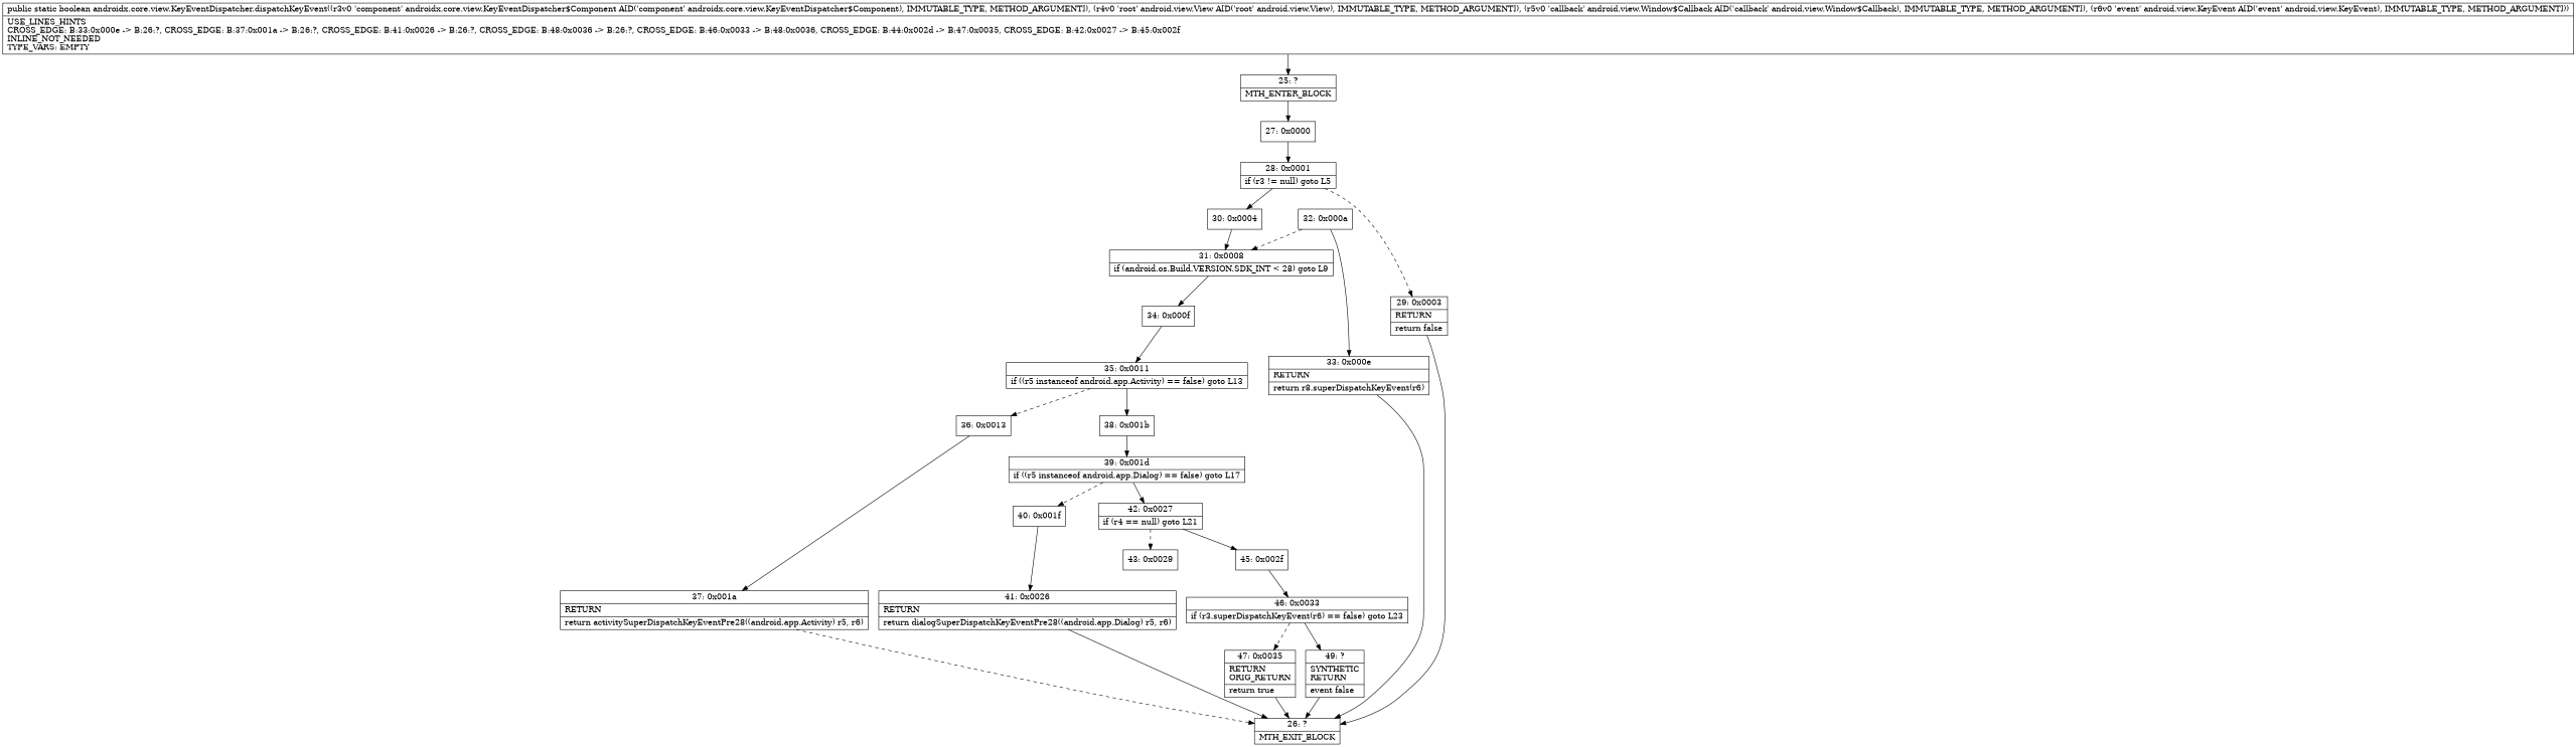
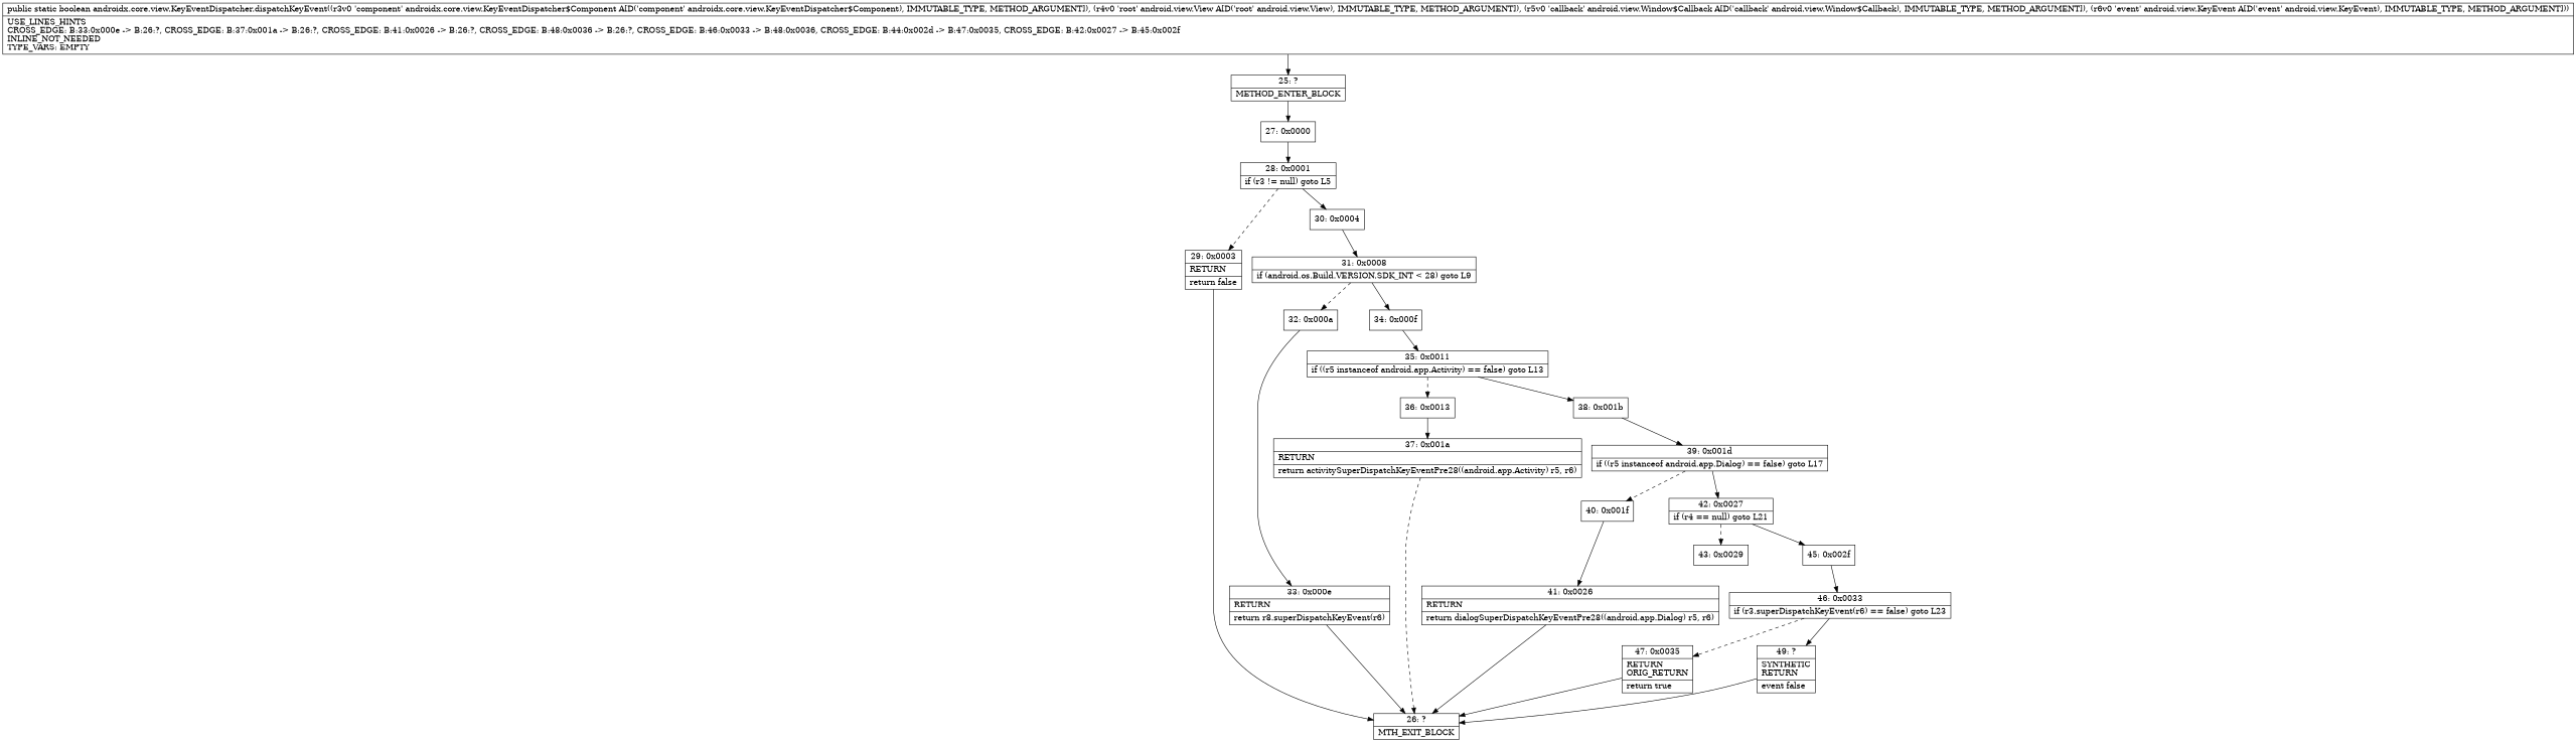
  digraph {
    node [shape=record]
-   n1 [label="{25\:\ ?|MTH_ENTER_BLOCK\l}"]
+   n1 [label="{25\:\ ?|METHOD_ENTER_BLOCK\l}"]
    n2 [label="{27\:\ 0x0000}"]
    n3 [label="{28\:\ 0x0001|if (r3 != null) goto L5\l}"]
    n4 [label="{29\:\ 0x0003|RETURN\l|return false\l}"]
    n5 [label="{30\:\ 0x0004}"]
    n6 [label="{26\:\ ?|MTH_EXIT_BLOCK\l}"]
    n7 [label="{31\:\ 0x0008|if (android.os.Build.VERSION.SDK_INT \< 28) goto L9\l}"]
    n8 [label="{32\:\ 0x000a}"]
    n9 [label="{34\:\ 0x000f}"]
    n10 [label="{33\:\ 0x000e|RETURN\l|return r8.superDispatchKeyEvent(r6)\l}"]
    n11 [label="{35\:\ 0x0011|if ((r5 instanceof android.app.Activity) == false) goto L13\l}"]
    n12 [label="{36\:\ 0x0013}"]
    n13 [label="{38\:\ 0x001b}"]
    n14 [label="{37\:\ 0x001a|RETURN\l|return activitySuperDispatchKeyEventPre28((android.app.Activity) r5, r6)\l}"]
    n15 [label="{39\:\ 0x001d|if ((r5 instanceof android.app.Dialog) == false) goto L17\l}"]
    n16 [label="{40\:\ 0x001f}"]
    n17 [label="{42\:\ 0x0027|if (r4 == null) goto L21\l}"]
    n18 [label="{41\:\ 0x0026|RETURN\l|return dialogSuperDispatchKeyEventPre28((android.app.Dialog) r5, r6)\l}"]
    n19 [label="{43\:\ 0x0029}"]
    n20 [label="{45\:\ 0x002f}"]
    n21 [label="{46\:\ 0x0033|if (r3.superDispatchKeyEvent(r6) == false) goto L23\l}"]
    n22 [label="{47\:\ 0x0035|RETURN\lORIG_RETURN\l|return true\l}"]
    n23 [label="{49\:\ ?|SYNTHETIC\lRETURN\l|event false\l}"]
    n24 [label="{public static boolean androidx.core.view.KeyEventDispatcher.dispatchKeyEvent((r3v0 'component' androidx.core.view.KeyEventDispatcher$Component A[D('component' androidx.core.view.KeyEventDispatcher$Component), IMMUTABLE_TYPE, METHOD_ARGUMENT]), (r4v0 'root' android.view.View A[D('root' android.view.View), IMMUTABLE_TYPE, METHOD_ARGUMENT]), (r5v0 'callback' android.view.Window$Callback A[D('callback' android.view.Window$Callback), IMMUTABLE_TYPE, METHOD_ARGUMENT]), (r6v0 'event' android.view.KeyEvent A[D('event' android.view.KeyEvent), IMMUTABLE_TYPE, METHOD_ARGUMENT]))  | USE_LINES_HINTS\lCROSS_EDGE: B:33:0x000e \-\> B:26:?, CROSS_EDGE: B:37:0x001a \-\> B:26:?, CROSS_EDGE: B:41:0x0026 \-\> B:26:?, CROSS_EDGE: B:48:0x0036 \-\> B:26:?, CROSS_EDGE: B:46:0x0033 \-\> B:48:0x0036, CROSS_EDGE: B:44:0x002d \-\> B:47:0x0035, CROSS_EDGE: B:42:0x0027 \-\> B:45:0x002f\lINLINE_NOT_NEEDED\lTYPE_VARS: EMPTY\l}"]
    n1 -> n2
    n2 -> n3
    n3 -> n4 [style=dashed]
    n3 -> n5
    n4 -> n6
    n5 -> n7
-   n8 -> n7 [style=dashed]
+   n7 -> n8 [style=dashed]
    n7 -> n9
    n8 -> n10
    n9 -> n11
    n10 -> n6
    n11 -> n12 [style=dashed]
    n11 -> n13
    n12 -> n14
    n13 -> n15
    n14 -> n6 [style=dashed]
    n15 -> n16 [style=dashed]
    n15 -> n17
    n16 -> n18
    n17 -> n19 [style=dashed]
    n17 -> n20
    n18 -> n6
    n20 -> n21
    n21 -> n22 [style=dashed]
    n21 -> n23
    n22 -> n6
    n23 -> n6
    n24 -> n1
  }
